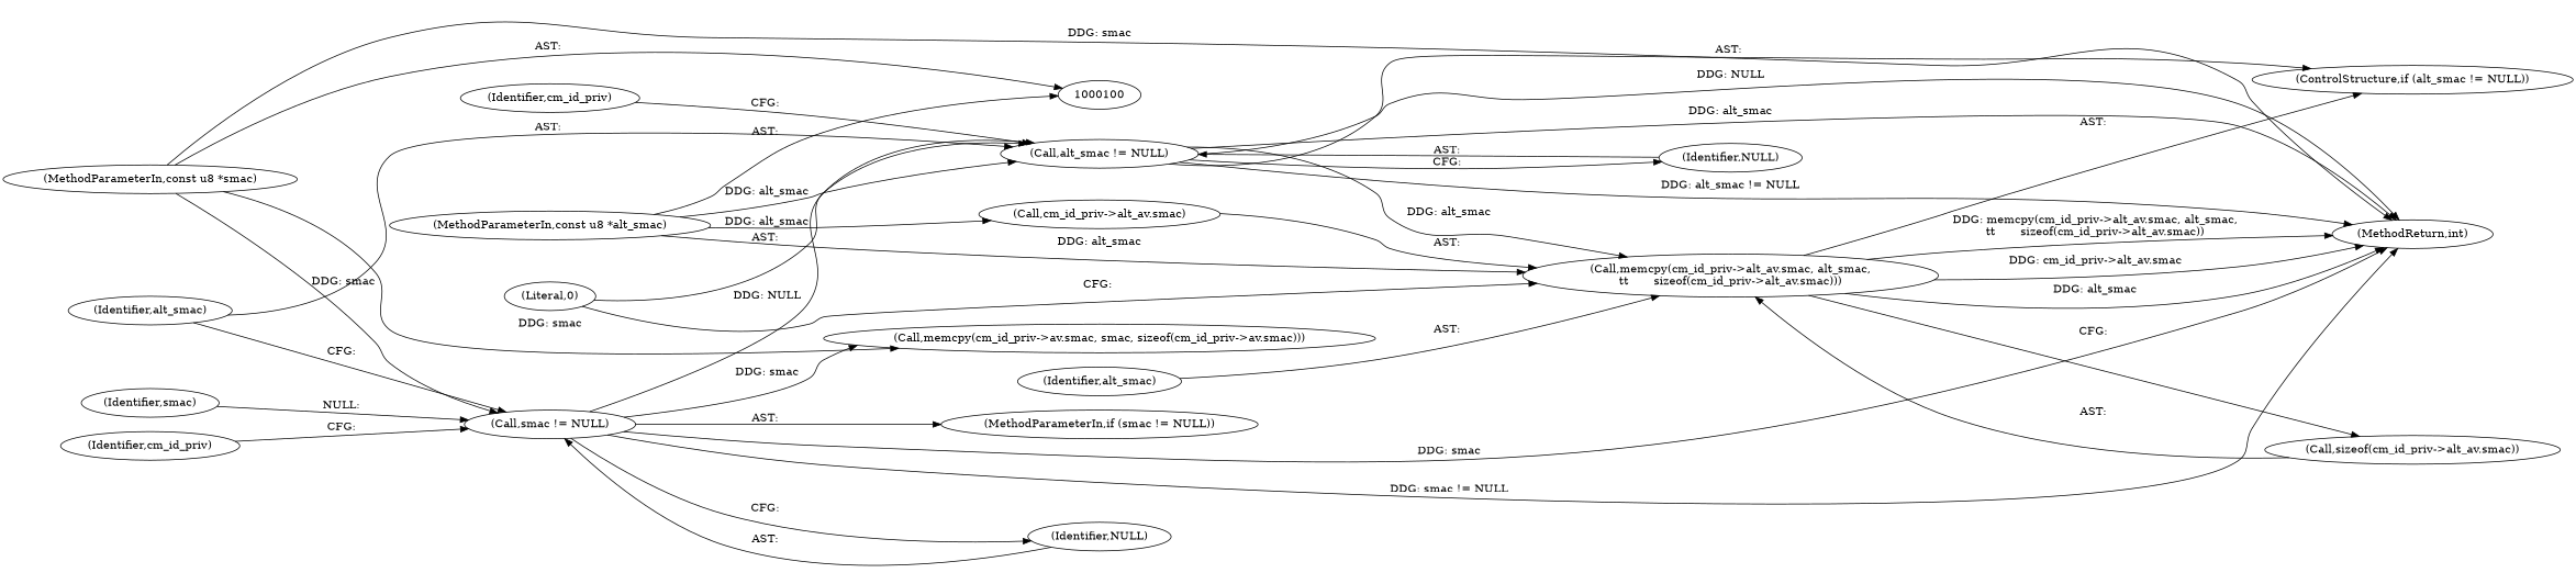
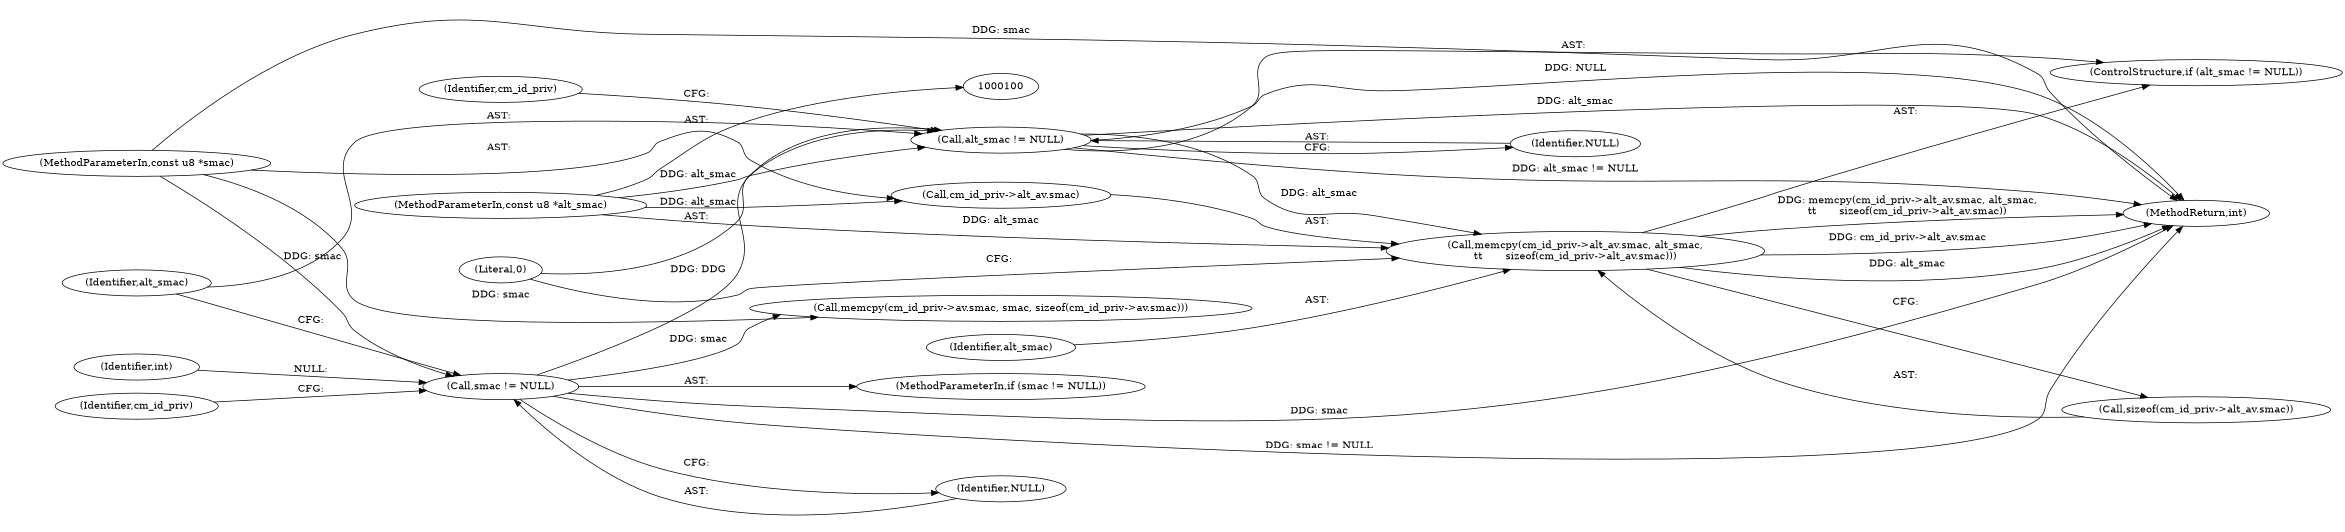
  digraph {
    rankdir=LR
    n1 [label="(Call,memcpy(cm_id_priv->alt_av.smac, alt_smac,\n\t\t       sizeof(cm_id_priv->alt_av.smac)))"]
    n2 [label="(Call,sizeof(cm_id_priv->alt_av.smac))"]
    n3 [label="(MethodReturn,int)"]
    n4 [label="(ControlStructure,if (alt_smac != NULL))"]
    n5 [label="(Call,alt_smac != NULL)"]
    n6 [label="(Identifier,NULL)"]
    n7 [label="(MethodParameterIn,const u8 *alt_smac)"]
    1000100
    n9 [label="(Call,cm_id_priv->alt_av.smac)"]
    n10 [label="(Call,smac != NULL)"]
    n11 [label="(Identifier,NULL)"]
    n12 [label="(Call,memcpy(cm_id_priv->av.smac, smac, sizeof(cm_id_priv->av.smac)))"]
    n13 [label="(MethodParameterIn,if (smac != NULL))"]
    n14 [label="(MethodParameterIn,const u8 *smac)"]
    n15 [label="(Identifier,alt_smac)"]
    n16 [label="(Literal,0)"]
    n17 [label="(Identifier,alt_smac)"]
    n18 [label="(Identifier,cm_id_priv)"]
-   n19 [label="(Identifier,smac)"]
+   n19 [label="(Identifier,int)"]
    n20 [label="(Identifier,cm_id_priv)"]
    n1 -> n2 [label="CFG: "]
    n1 -> n3 [label="DDG: memcpy(cm_id_priv->alt_av.smac, alt_smac,\n\t\t       sizeof(cm_id_priv->alt_av.smac))"]
    n1 -> n3 [label="DDG: cm_id_priv->alt_av.smac"]
    n1 -> n3 [label="DDG: alt_smac"]
    n1 -> n4 [label="AST: "]
    n2 -> n1 [label="AST: "]
    n5 -> n1 [label="DDG: alt_smac"]
    n5 -> n3 [label="DDG: NULL"]
    n5 -> n3 [label="DDG: alt_smac"]
    n5 -> n3 [label="DDG: alt_smac != NULL"]
    n5 -> n4 [label="AST: "]
    n5 -> n6 [label="CFG: "]
    n6 -> n5 [label="AST: "]
    n7 -> n1 [label="DDG: alt_smac"]
    n7 -> n5 [label="DDG: alt_smac"]
    n7 -> 1000100 [label="AST: "]
    n7 -> n9 [label="DDG: alt_smac"]
    n9 -> n1 [label="AST: "]
    n10 -> n3 [label="DDG: smac"]
    n10 -> n3 [label="DDG: smac != NULL"]
-   n10 -> n5 [label="DDG: NULL"]
+   n10 -> n5 [label="DDG: DDG"]
    n10 -> n11 [label="CFG: "]
    n10 -> n12 [label="DDG: smac"]
    n10 -> n13 [label="AST: "]
    n11 -> n10 [label="AST: "]
    n14 -> n3 [label="DDG: smac"]
-   n14 -> 1000100 [label="AST: "]
+   n14 -> n9 [label="AST: "]
    n14 -> n10 [label="DDG: smac"]
    n14 -> n12 [label="DDG: smac"]
    n15 -> n1 [label="AST: "]
    n16 -> n1 [label="CFG: "]
    n16 -> n5 [label="AST: "]
    n17 -> n5 [label="AST: "]
    n17 -> n10 [label="CFG: "]
    n18 -> n10 [label="CFG: "]
    n19 -> n10 [label="NULL: "]
    n20 -> n5 [label="CFG: "]
  }
